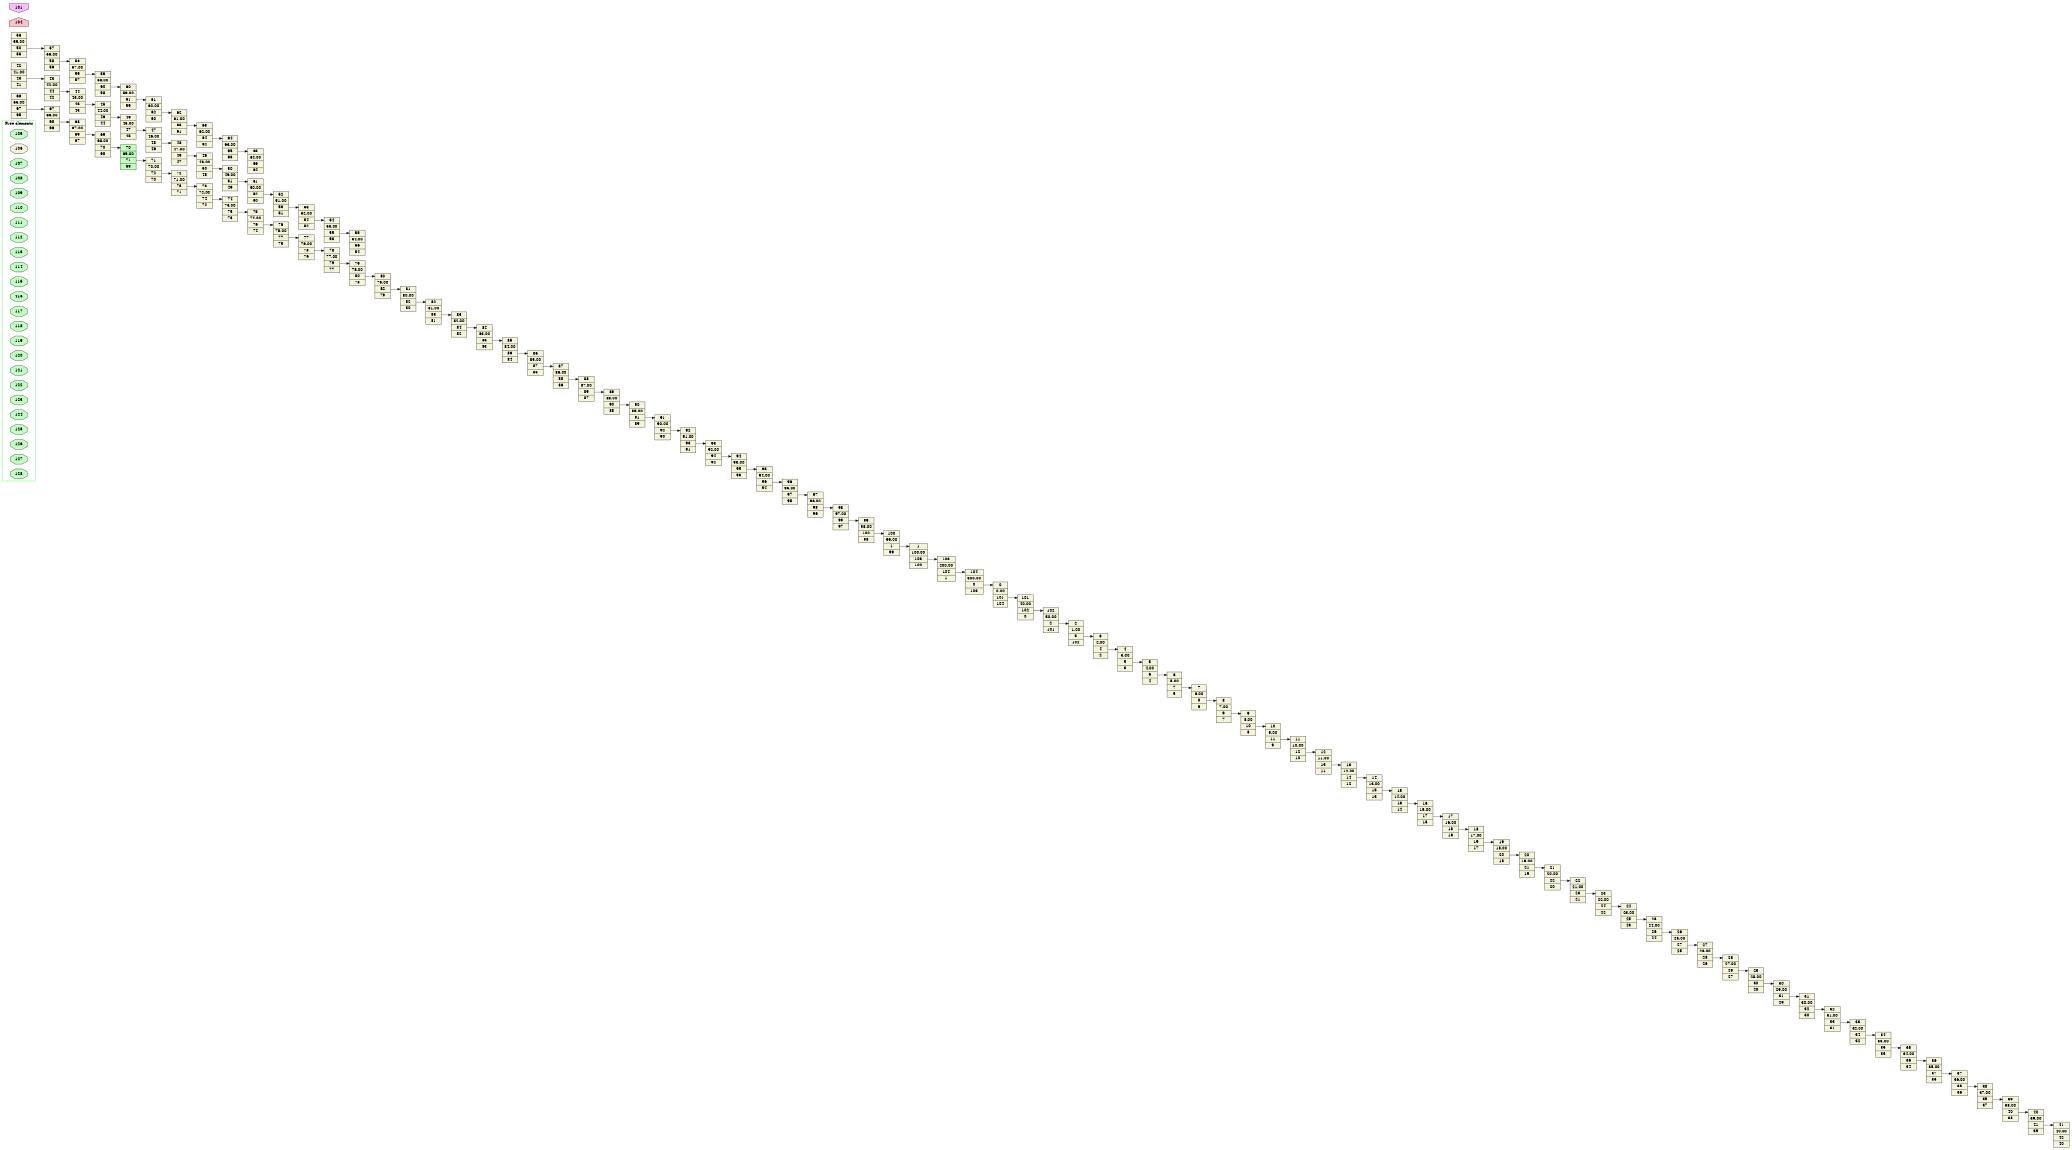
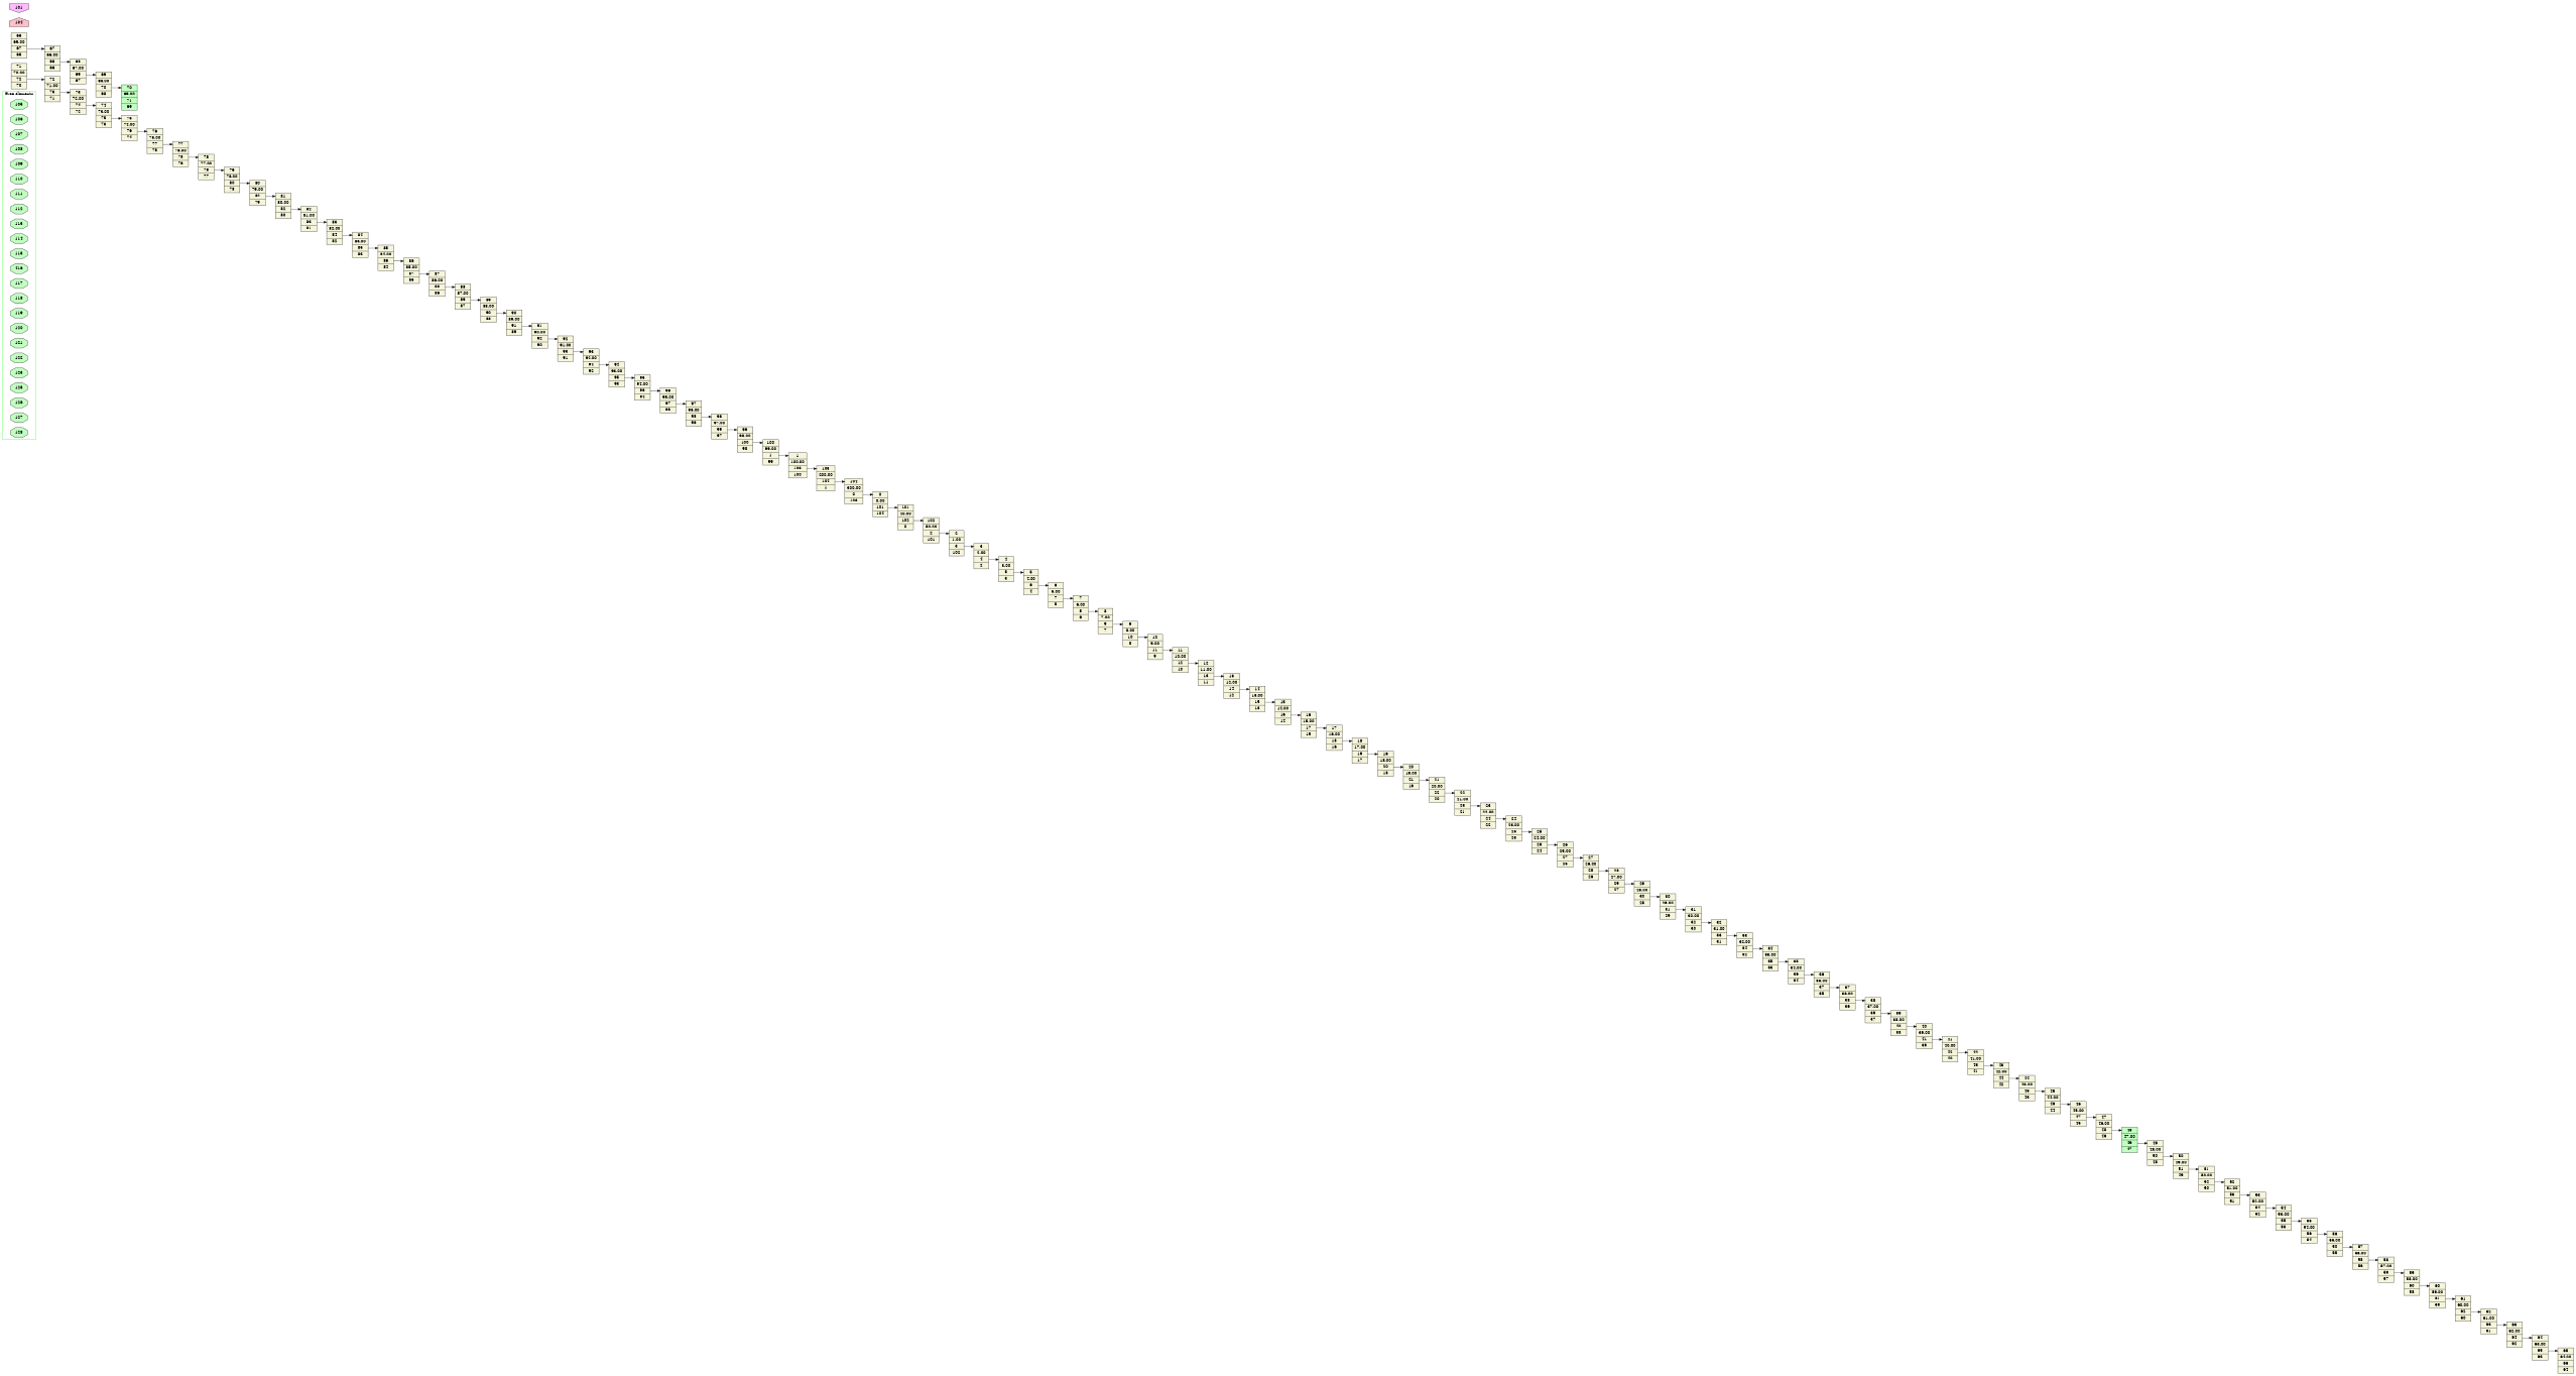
  digraph {
    rankdir=LR
    node [fillcolor=beige shape=record style=filled]
    edge [headport=d tailport=n]
    n1 [fillcolor=darkseagreen1 label=105 shape=octagon]
-   n2 [label=106 shape=octagon]
+   n2 [fillcolor=darkseagreen1 label=106 shape=octagon]
    n3 [fillcolor=darkseagreen1 label=107 shape=octagon]
    n4 [fillcolor=darkseagreen1 label=108 shape=octagon]
    n5 [fillcolor=darkseagreen1 label=109 shape=octagon]
    n6 [fillcolor=darkseagreen1 label=110 shape=octagon]
    n7 [fillcolor=darkseagreen1 label=111 shape=octagon]
    n8 [fillcolor=darkseagreen1 label=112 shape=octagon]
    n9 [fillcolor=darkseagreen1 label=113 shape=octagon]
    n10 [fillcolor=darkseagreen1 label=114 shape=octagon]
    n11 [fillcolor=darkseagreen1 label=115 shape=octagon]
    n12 [fillcolor=darkseagreen1 label=416 shape=octagon]
    n13 [fillcolor=darkseagreen1 label=117 shape=octagon]
    n14 [fillcolor=darkseagreen1 label=118 shape=octagon]
    n15 [fillcolor=darkseagreen1 label=119 shape=octagon]
    n16 [fillcolor=darkseagreen1 label=120 shape=octagon]
    n17 [fillcolor=darkseagreen1 label=121 shape=octagon]
    n18 [fillcolor=darkseagreen1 label=122 shape=octagon]
    n19 [fillcolor=darkseagreen1 label=123 shape=octagon]
-   n20 [fillcolor=darkseagreen1 label=124 shape=octagon]
    n21 [fillcolor=darkseagreen1 label=125 shape=octagon]
    n22 [fillcolor=darkseagreen1 label=126 shape=octagon]
    n23 [fillcolor=darkseagreen1 label=127 shape=octagon]
    n24 [fillcolor=darkseagreen1 label=128 shape=octagon]
    n25 [label="<d>0| 0.00 | <n>101 | 104"]
    n26 [label="<d>101| 40.00 | <n>102 | 0"]
    n27 [label="<d>102| 50.00 | <n>2 | 101"]
    n28 [label="<d>1| 100.00 | <n>103 | 100"]
    n29 [label="<d>103| 200.00 | <n>104 | 1"]
    n30 [label="<d>104| 300.00 | <n>0 | 103"]
    n31 [label="<d>2| 1.00 | <n>3 | 102"]
    n32 [label="<d>3| 2.00 | <n>4 | 2"]
    n33 [label="<d>4| 3.00 | <n>5 | 3"]
    n34 [label="<d>5| 4.00 | <n>6 | 4"]
    n35 [label="<d>6| 5.00 | <n>7 | 5"]
    n36 [label="<d>7| 6.00 | <n>8 | 6"]
    n37 [label="<d>8| 7.00 | <n>9 | 7"]
    n38 [label="<d>9| 8.00 | <n>10 | 8"]
    n39 [label="<d>10| 9.00 | <n>11 | 9"]
    n40 [label="<d>11| 10.00 | <n>12 | 10"]
    n41 [label="<d>12| 11.00 | <n>13 | 11"]
    n42 [label="<d>13| 12.00 | <n>14 | 12"]
    n43 [label="<d>14| 13.00 | <n>15 | 13"]
    n44 [label="<d>15| 14.00 | <n>16 | 14"]
    n45 [label="<d>16| 15.00 | <n>17 | 15"]
    n46 [label="<d>17| 16.00 | <n>18 | 16"]
    n47 [label="<d>18| 17.00 | <n>19 | 17"]
    n48 [label="<d>19| 18.00 | <n>20 | 18"]
    n49 [label="<d>20| 19.00 | <n>21 | 19"]
    n50 [label="<d>21| 20.00 | <n>22 | 20"]
    n51 [label="<d>22| 21.00 | <n>23 | 21"]
    n52 [label="<d>23| 22.00 | <n>24 | 22"]
    n53 [label="<d>24| 23.00 | <n>25 | 23"]
    n54 [label="<d>25| 24.00 | <n>26 | 24"]
    n55 [label="<d>26| 25.00 | <n>27 | 25"]
    n56 [label="<d>27| 26.00 | <n>28 | 26"]
    n57 [label="<d>28| 27.00 | <n>29 | 27"]
    n58 [label="<d>29| 28.00 | <n>30 | 28"]
    n59 [label="<d>30| 29.00 | <n>31 | 29"]
    n60 [label="<d>31| 30.00 | <n>32 | 30"]
    n61 [label="<d>32| 31.00 | <n>33 | 31"]
    n62 [label="<d>33| 32.00 | <n>34 | 32"]
    n63 [label="<d>34| 33.00 | <n>35 | 33"]
    n64 [label="<d>35| 34.00 | <n>36 | 34"]
    n65 [label="<d>36| 35.00 | <n>37 | 35"]
    n66 [label="<d>37| 36.00 | <n>38 | 36"]
    n67 [label="<d>38| 37.00 | <n>39 | 37"]
    n68 [label="<d>39| 38.00 | <n>40 | 38"]
    n69 [label="<d>40| 39.00 | <n>41 | 39"]
    n70 [label="<d>41| 40.00 | <n>42 | 40"]
    n71 [label="<d>42| 41.00 | <n>43 | 41"]
    n72 [label="<d>43| 42.00 | <n>44 | 42"]
    n73 [label="<d>44| 43.00 | <n>45 | 43"]
    n74 [label="<d>45| 44.00 | <n>46 | 44"]
    n75 [label="<d>46| 45.00 | <n>47 | 45"]
    n76 [label="<d>47| 46.00 | <n>48 | 46"]
-   n77 [label="<d>48| 47.00 | <n>49 | 47"]
+   n77 [fillcolor=darkseagreen1 label="<d>48| 47.00 | <n>49 | 47"]
    n78 [label="<d>49| 48.00 | <n>50 | 48"]
    n79 [label="<d>50| 49.00 | <n>51 | 49"]
    n80 [label="<d>51| 50.00 | <n>52 | 50"]
    n81 [label="<d>52| 51.00 | <n>53 | 51"]
    n82 [label="<d>53| 52.00 | <n>54 | 52"]
    n83 [label="<d>54| 53.00 | <n>55 | 53"]
    n84 [label="<d>55| 54.00 | <n>56 | 54"]
    n85 [label="<d>56| 55.00 | <n>50 | 55"]
    n86 [label="<d>57| 56.00 | <n>58 | 56"]
    n87 [label="<d>58| 57.00 | <n>59 | 57"]
    n88 [label="<d>59| 58.00 | <n>60 | 58"]
    n89 [label="<d>60| 59.00 | <n>61 | 59"]
    n90 [label="<d>61| 60.00 | <n>62 | 60"]
    n91 [label="<d>62| 61.00 | <n>63 | 61"]
    n92 [label="<d>63| 62.00 | <n>64 | 62"]
    n93 [label="<d>64| 63.00 | <n>65 | 63"]
    n94 [label="<d>65| 64.00 | <n>66 | 64"]
    n95 [label="<d>66| 65.00 | <n>67 | 65"]
    n96 [label="<d>67| 66.00 | <n>68 | 66"]
    n97 [label="<d>68| 67.00 | <n>69 | 67"]
    n98 [label="<d>69| 68.00 | <n>70 | 68"]
    n99 [fillcolor=darkseagreen1 label="<d>70| 69.00 | <n>71 | 69"]
    n100 [label="<d>71| 70.00 | <n>72 | 70"]
    n101 [label="<d>72| 71.00 | <n>73 | 71"]
    n102 [label="<d>73| 72.00 | <n>74 | 72"]
    n103 [label="<d>74| 73.00 | <n>75 | 73"]
    n104 [label="<d>75| 74.00 | <n>76 | 74"]
    n105 [label="<d>76| 75.00 | <n>77 | 75"]
    n106 [label="<d>77| 76.00 | <n>78 | 76"]
    n107 [label="<d>78| 77.00 | <n>79 | 77"]
    n108 [label="<d>79| 78.00 | <n>80 | 78"]
    n109 [label="<d>80| 79.00 | <n>82 | 79"]
    n110 [label="<d>81| 80.00 | <n>82 | 80"]
    n111 [label="<d>82| 81.00 | <n>83 | 81"]
    n112 [label="<d>83| 82.00 | <n>84 | 82"]
    n113 [label="<d>84| 83.00 | <n>85 | 83"]
    n114 [label="<d>85| 84.00 | <n>86 | 84"]
    n115 [label="<d>86| 85.00 | <n>87 | 85"]
    n116 [label="<d>87| 86.00 | <n>88 | 86"]
    n117 [label="<d>88| 87.00 | <n>89 | 87"]
    n118 [label="<d>89| 88.00 | <n>90 | 88"]
    n119 [label="<d>90| 89.00 | <n>91 | 89"]
    n120 [label="<d>91| 90.00 | <n>92 | 90"]
    n121 [label="<d>92| 91.00 | <n>93 | 91"]
    n122 [label="<d>93| 92.00 | <n>94 | 92"]
    n123 [label="<d>94| 93.00 | <n>95 | 93"]
    n124 [label="<d>95| 94.00 | <n>96 | 94"]
    n125 [label="<d>96| 95.00 | <n>97 | 95"]
    n126 [label="<d>97| 96.00 | <n>98 | 96"]
    n127 [label="<d>98| 97.00 | <n>99 | 97"]
    n128 [label="<d>99| 98.00 | <n>100 | 98"]
    n129 [label="<d>100| 99.00 | <n>1 | 99"]
    n130 [fillcolor=pink label=104 shape=house]
    n131 [fillcolor=plum1 label=101 shape=invhouse]
    subgraph cluster_1 {
      color=green
      label="Free elements"
      n1
      n2
      n3
      n4
      n5
      n6
      n7
      n8
      n9
      n10
      n11
      n12
      n13
      n14
      n15
      n16
      n17
      n18
      n19
-     n20
      n21
      n22
      n23
      n24
    }
    n25 -> n26
    n26 -> n27
    n27 -> n31
    n28 -> n29
    n29 -> n30
    n30 -> n25
    n31 -> n32
    n32 -> n33
    n33 -> n34
    n34 -> n35
    n35 -> n36
    n36 -> n37
    n37 -> n38
    n38 -> n39
    n39 -> n40
    n40 -> n41
    n41 -> n42
    n42 -> n43
    n43 -> n44
    n44 -> n45
    n45 -> n46
    n46 -> n47
    n47 -> n48
    n48 -> n49
    n49 -> n50
    n50 -> n51
    n51 -> n52
    n52 -> n53
    n53 -> n54
    n54 -> n55
    n55 -> n56
    n56 -> n57
    n57 -> n58
    n58 -> n59
    n59 -> n60
    n60 -> n61
    n61 -> n62
    n62 -> n63
    n63 -> n64
    n64 -> n65
    n65 -> n66
    n66 -> n67
    n67 -> n68
    n68 -> n69
    n69 -> n70
+   n70 -> n71
    n71 -> n72
    n72 -> n73
    n73 -> n74
    n74 -> n75
    n75 -> n76
    n76 -> n77
    n77 -> n78
    n78 -> n79
    n79 -> n80
    n80 -> n81
    n81 -> n82
    n82 -> n83
    n83 -> n84
+   n84 -> n85
    n85 -> n86
    n86 -> n87
    n87 -> n88
    n88 -> n89
    n89 -> n90
    n90 -> n91
    n91 -> n92
    n92 -> n93
    n93 -> n94
    n95 -> n96
    n96 -> n97
    n97 -> n98
    n98 -> n99
-   n99 -> n100
    n100 -> n101
    n101 -> n102
    n102 -> n103
    n103 -> n104
    n104 -> n105
    n105 -> n106
    n106 -> n107
    n107 -> n108
    n108 -> n109
    n109 -> n110
    n110 -> n111
    n111 -> n112
    n112 -> n113
    n113 -> n114
    n114 -> n115
    n115 -> n116
    n116 -> n117
    n117 -> n118
    n118 -> n119
    n119 -> n120
    n120 -> n121
    n121 -> n122
    n122 -> n123
    n123 -> n124
    n124 -> n125
    n125 -> n126
    n126 -> n127
    n127 -> n128
    n128 -> n129
    n129 -> n28
  }
